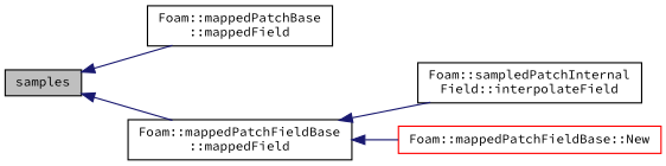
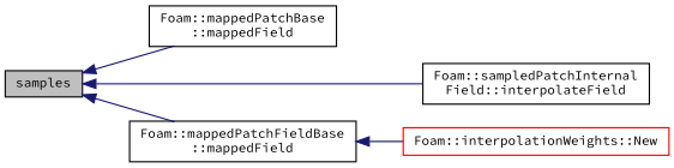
  digraph {
    fontname="Source Code Pro"
    rankdir=LR
    node [color=black fontname="Source Code Pro" fontsize=10 shape=record]
    edge [color=midnightblue dir=back fontname="Source Code Pro" fontsize=10 labelfontname=Helvetica labelfontsize=10 style=solid]
    n1 [fillcolor=grey75 fontcolor=black height=0.2 label=samples style=filled width=0.4]
    n2 [height=0.2 label="Foam::mappedPatchBase\l::mappedField" width=0.4]
    n3 [height=0.2 label="Foam::sampledPatchInternal\lField::interpolateField" width=0.4]
    n4 [height=0.2 label="Foam::mappedPatchFieldBase\l::mappedField" width=0.4]
-   n5 [color=red height=0.2 label="Foam::mappedPatchFieldBase::New" width=0.4]
+   n5 [color=red height=0.2 label="Foam::interpolationWeights::New" width=0.4]
    n1 -> n2
-   n4 -> n3
+   n1 -> n3
    n1 -> n4
    n4 -> n5
  }
